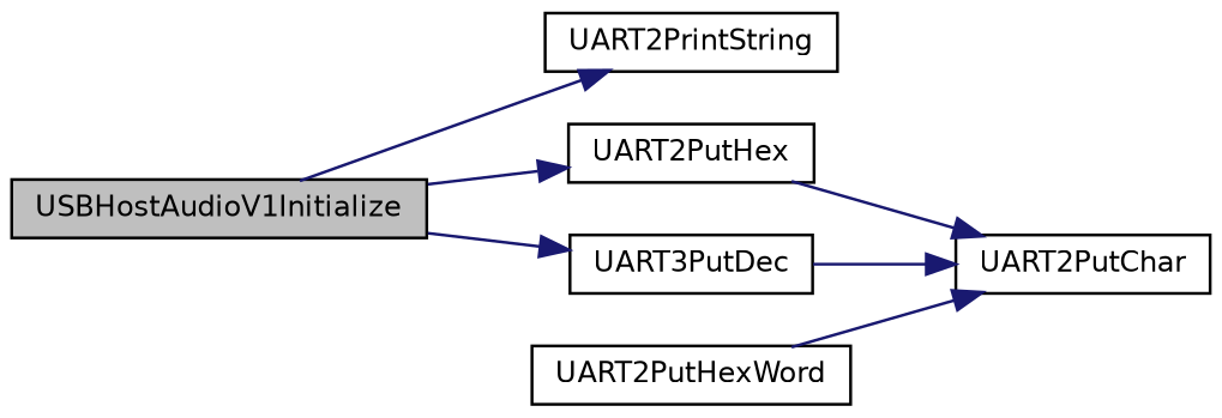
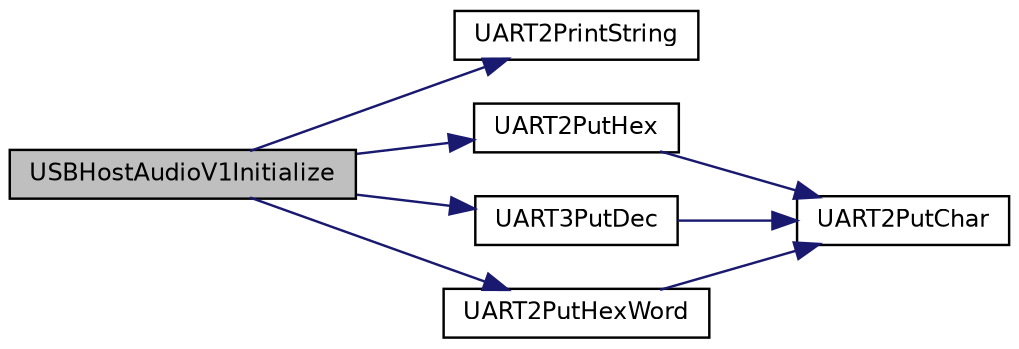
  digraph {
    rankdir=LR
    node [color=black fillcolor=white fontname=Helvetica fontsize=10 shape=record style=filled]
    edge [color=midnightblue fontname=Helvetica fontsize=10 labelfontname=Helvetica labelfontsize=10 style=solid]
    n1 [fillcolor=grey75 fontcolor=black height=0.2 label=USBHostAudioV1Initialize width=0.4]
    n2 [height=0.2 label=UART2PrintString width=0.4]
    n3 [height=0.2 label=UART2PutHex width=0.4]
    n4 [height=0.2 label=UART3PutDec width=0.4]
    n5 [height=0.2 label=UART2PutHexWord width=0.4]
    n6 [height=0.2 label=UART2PutChar width=0.4]
    n1 -> n2
    n1 -> n3
    n1 -> n4
+   n1 -> n5
    n3 -> n6
    n4 -> n6
    n5 -> n6
  }
